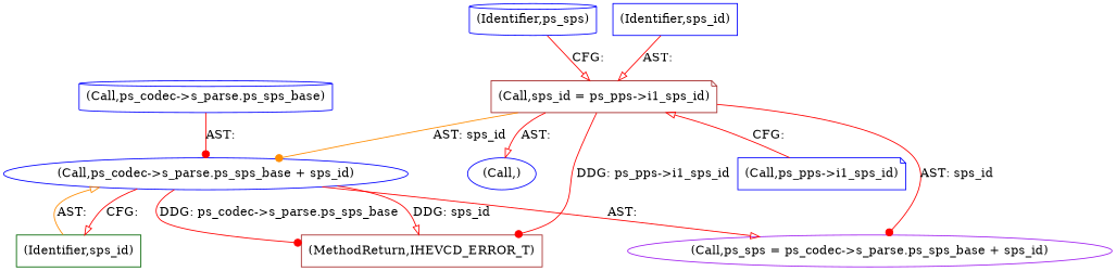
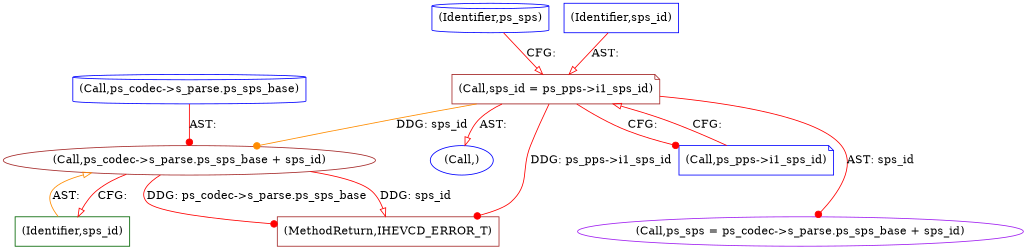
  digraph {
    node [color=blue shape=ellipse]
    edge [arrowhead=onormal color=red]
-   n1 [label="(Call,ps_codec->s_parse.ps_sps_base + sps_id)"]
+   n1 [color=brown label="(Call,ps_codec->s_parse.ps_sps_base + sps_id)"]
    n2 [color=brown label="(MethodReturn,IHEVCD_ERROR_T)" shape=box]
    n3 [color=darkgreen label="(Identifier,sps_id)" shape=box]
    n4 [color=purple label="(Call,ps_sps = ps_codec->s_parse.ps_sps_base + sps_id)"]
    n5 [color=brown label="(Call,sps_id = ps_pps->i1_sps_id)" shape=note]
    n6 [label="(Call,)"]
    n7 [label="(Call,ps_pps->i1_sps_id)" shape=note]
    n8 [label="(Identifier,ps_sps)" shape=cylinder]
    n9 [label="(Identifier,sps_id)" shape=box]
    n10 [label="(Call,ps_codec->s_parse.ps_sps_base)" shape=cylinder]
    n1 -> n2 [label="DDG: sps_id"]
    n1 -> n2 [arrowhead=dot label="DDG: ps_codec->s_parse.ps_sps_base"]
    n1 -> n3 [label="CFG: "]
-   n1 -> n4 [label="AST: "]
    n3 -> n1 [color=darkorange label="AST: "]
-   n5 -> n1 [arrowhead=dot color=darkorange label="AST: sps_id"]
+   n5 -> n1 [arrowhead=dot color=darkorange label="DDG: sps_id"]
    n5 -> n2 [arrowhead=dot label="DDG: ps_pps->i1_sps_id"]
    n5 -> n4 [arrowhead=dot label="AST: sps_id"]
    n5 -> n6 [label="AST: "]
+   n5 -> n7 [arrowhead=dot label="CFG: "]
    n7 -> n5 [label="CFG: "]
    n8 -> n5 [label="CFG: "]
    n9 -> n5 [label="AST: "]
    n10 -> n1 [arrowhead=dot label="AST: "]
  }
